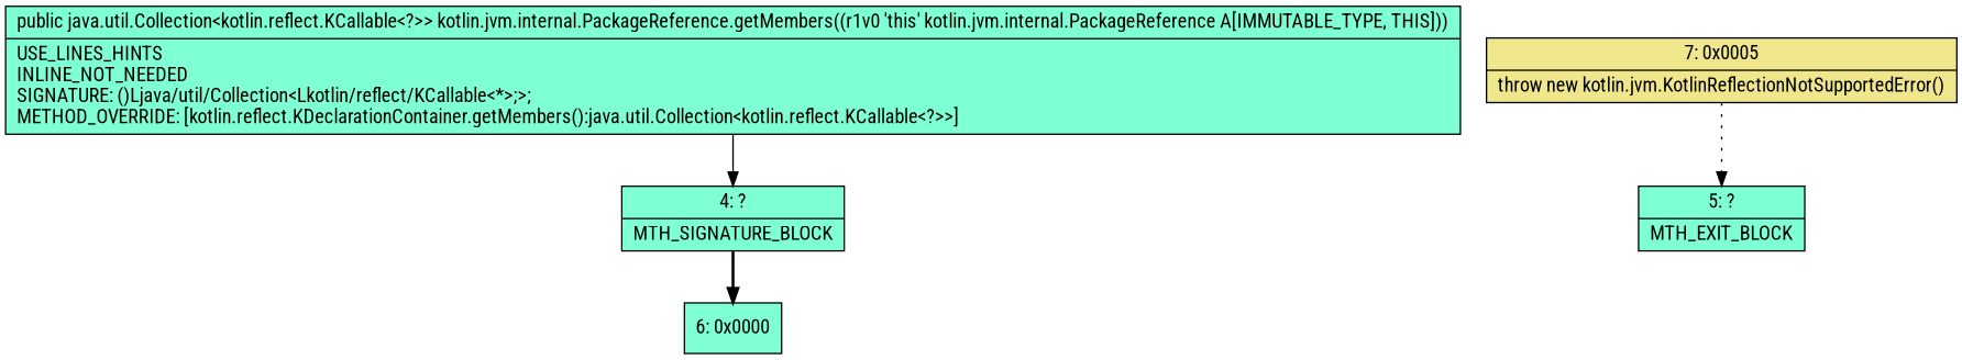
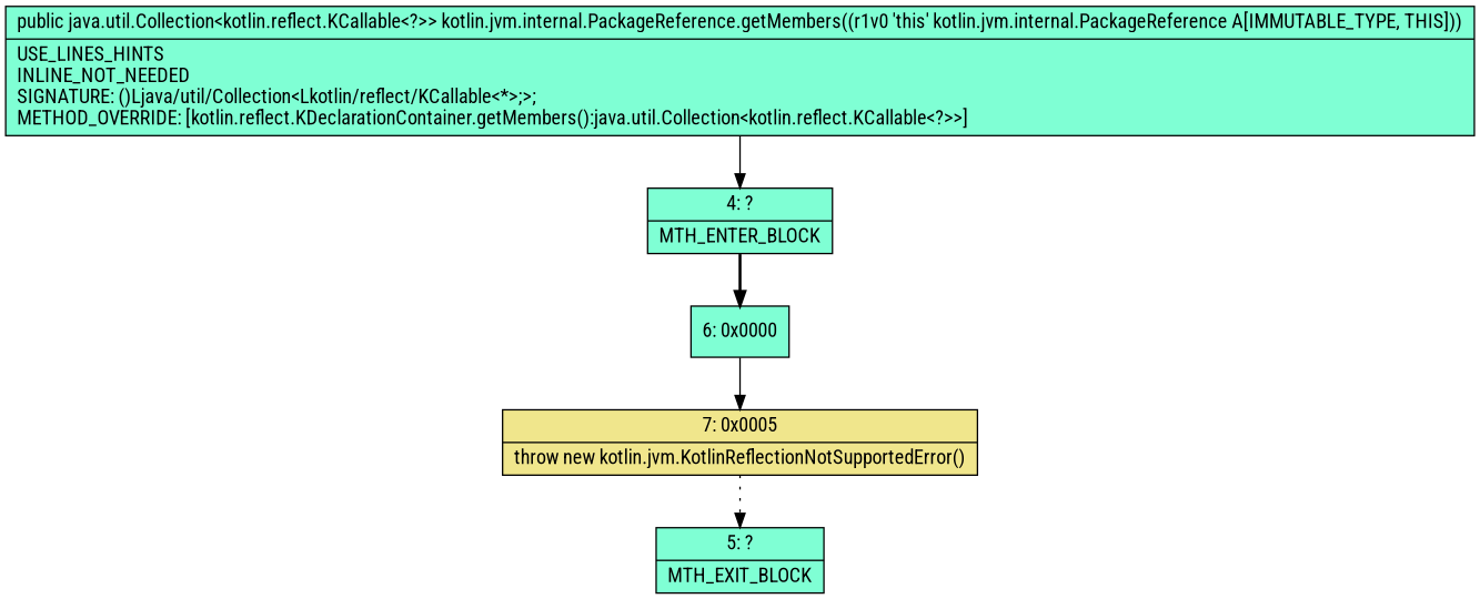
  digraph {
    fontname="Roboto Condensed"
    node [fillcolor=aquamarine fontname="Roboto Condensed" shape=record style=filled]
    edge [fontname="Roboto Condensed" style=solid]
-   n1 [label="{4\:\ ?|MTH_SIGNATURE_BLOCK\l}"]
+   n1 [label="{4\:\ ?|MTH_ENTER_BLOCK\l}"]
    n2 [label="{6\:\ 0x0000}"]
    n3 [fillcolor=khaki label="{7\:\ 0x0005|throw new kotlin.jvm.KotlinReflectionNotSupportedError()\l}"]
    n4 [label="{5\:\ ?|MTH_EXIT_BLOCK\l}"]
    n5 [label="{public java.util.Collection\<kotlin.reflect.KCallable\<?\>\> kotlin.jvm.internal.PackageReference.getMembers((r1v0 'this' kotlin.jvm.internal.PackageReference A[IMMUTABLE_TYPE, THIS]))  | USE_LINES_HINTS\lINLINE_NOT_NEEDED\lSIGNATURE: ()Ljava\/util\/Collection\<Lkotlin\/reflect\/KCallable\<*\>;\>;\lMETHOD_OVERRIDE: [kotlin.reflect.KDeclarationContainer.getMembers():java.util.Collection\<kotlin.reflect.KCallable\<?\>\>]\l}"]
    n1 -> n2 [style=bold]
+   n2 -> n3
    n3 -> n4 [style=dotted]
    n5 -> n1
  }
